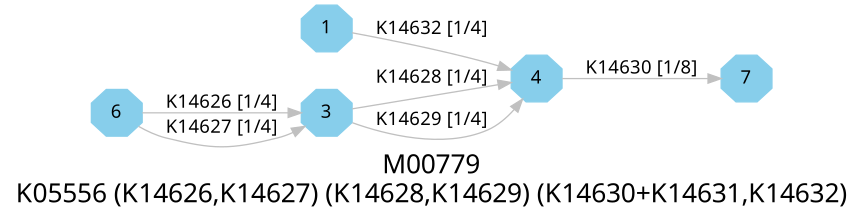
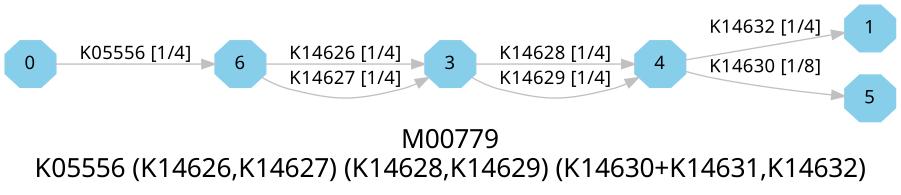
  digraph {
    fontname="Noto Sans"
    fontsize=20
    label="M00779\nK05556 (K14626,K14627) (K14628,K14629) (K14630+K14631,K14632)"
    rankdir=LR
    node [color=skyblue fontname="Noto Sans" shape=octagon style=filled]
    edge [color=grey fontname="Noto Sans"]
+   0 [height=.3 width=.3]
    1 [height=.3 width=.3]
    n3 [height=.3 label=6 width=.3]
    3 [height=.3 width=.3]
    4 [height=.3 width=.3]
-   5 [height=.3 width=.3 label=7]
+   5 [height=.3 width=.3]
    subgraph sub_1 {
+     0
      1
      n3
      3
      4
      5
    }
+   0 -> n3 [label="K05556 [1/4]"]
    n3 -> 3 [label="K14626 [1/4]"]
    n3 -> 3 [label="K14627 [1/4]"]
    3 -> 4 [label="K14628 [1/4]"]
    3 -> 4 [label="K14629 [1/4]"]
-   1 -> 4 [label="K14632 [1/4]"]
+   4 -> 1 [label="K14632 [1/4]"]
    4 -> 5 [label="K14630 [1/8]"]
  }
